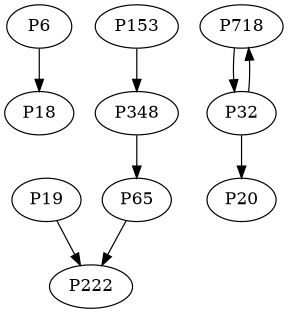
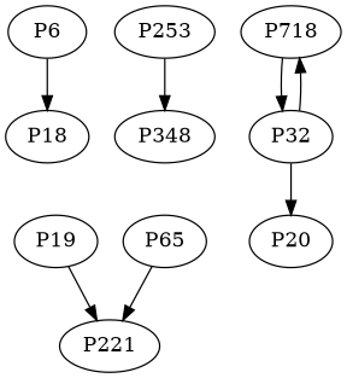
  digraph {
    P6
    P18
    P65
-   P222
+   P222 [label=P221]
    P19
    P348
-   P153
+   P153 [label=P253]
    n8 [label=P718]
    P32
    P20
    P6 -> P18
    P65 -> P222
    P19 -> P222
-   P348 -> P65
    P153 -> P348
    n8 -> P32
    P32 -> n8
    P32 -> P20
  }
